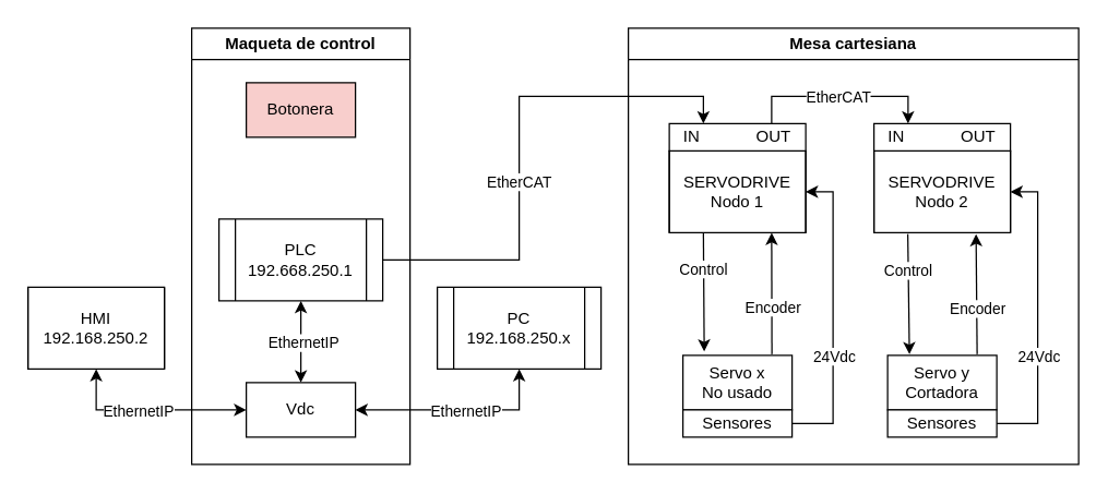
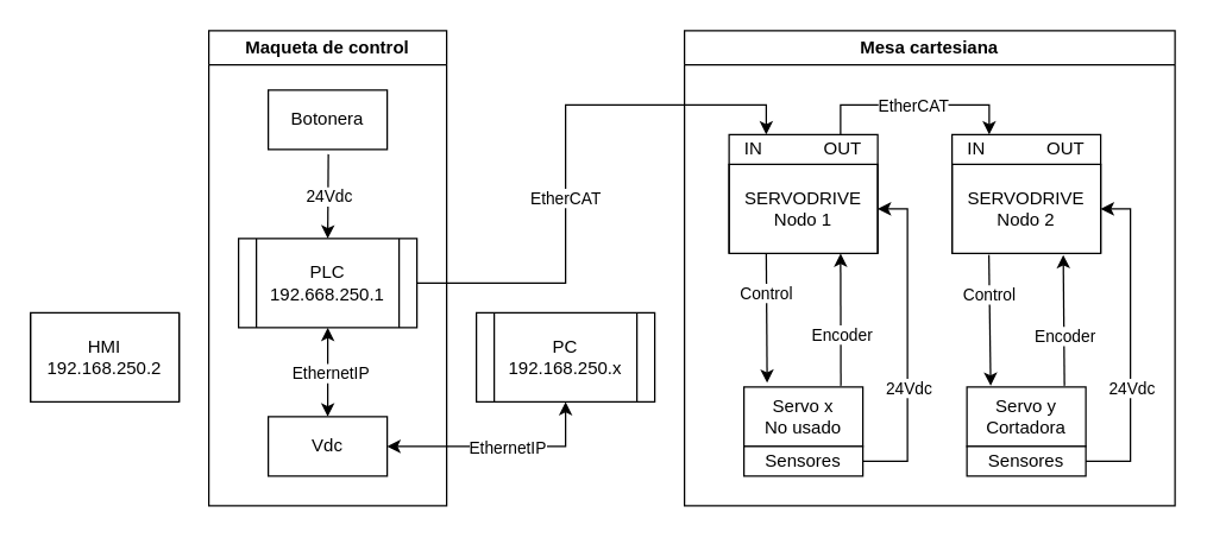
  <mxCell id="0" />
  <mxCell id="1" parent="0" />
  <mxCell id="2" value="Maqueta de control" style="swimlane;whiteSpace=wrap;html=1;" vertex="1" parent="1"><mxGeometry x="140" y="20" width="160" height="320" as="geometry" /></mxCell>
  <mxCell id="3" value="PLC&lt;br&gt;192.668.250.1" style="shape=process;whiteSpace=wrap;html=1;backgroundOutline=1;" vertex="1" parent="2"><mxGeometry x="20" y="140" width="120" height="60" as="geometry" /></mxCell>
- <mxCell id="4" value="Botonera" style="rounded=0;whiteSpace=wrap;html=1;fillColor=#f8cecc;" vertex="1" parent="2"><mxGeometry x="40" y="40" width="80" height="40" as="geometry" /></mxCell>
+ <mxCell id="4" value="Botonera" style="rounded=0;whiteSpace=wrap;html=1;" vertex="1" parent="2"><mxGeometry x="40" y="40" width="80" height="40" as="geometry" /></mxCell>
  <mxCell id="5" value="Vdc" style="rounded=0;whiteSpace=wrap;html=1;" vertex="1" parent="2"><mxGeometry x="40" y="260" width="80" height="40" as="geometry" /></mxCell>
+ <mxCell id="6" value="" style="endArrow=classic;html=1;rounded=0;exitX=0.505;exitY=1.08;exitDx=0;exitDy=0;exitPerimeter=0;entryX=0.5;entryY=0;entryDx=0;entryDy=0;" edge="1" parent="2" source="4" target="3"><mxGeometry relative="1" as="geometry"><mxPoint x="50" y="110" as="sourcePoint" /><mxPoint x="150" y="110" as="targetPoint" /></mxGeometry></mxCell>
+ <mxCell id="7" value="24Vdc" style="edgeLabel;resizable=0;html=1;align=center;verticalAlign=middle;" connectable="0" vertex="1" parent="6"><mxGeometry relative="1" as="geometry" /></mxCell>
  <mxCell id="8" value="" style="endArrow=classic;startArrow=classic;html=1;rounded=0;entryX=0.5;entryY=1;entryDx=0;entryDy=0;exitX=0.5;exitY=0;exitDx=0;exitDy=0;" edge="1" parent="2" source="5" target="3"><mxGeometry width="50" height="50" relative="1" as="geometry"><mxPoint x="60" y="270" as="sourcePoint" /><mxPoint x="110" y="220" as="targetPoint" /></mxGeometry></mxCell>
  <mxCell id="9" value="EthernetIP" style="edgeLabel;html=1;align=center;verticalAlign=middle;resizable=0;points=[];" vertex="1" connectable="0" parent="8"><mxGeometry x="0.013" y="-1" relative="1" as="geometry"><mxPoint as="offset" /></mxGeometry></mxCell>
  <mxCell id="10" value="PC&lt;br&gt;192.168.250.x" style="shape=process;whiteSpace=wrap;html=1;backgroundOutline=1;" vertex="1" parent="1"><mxGeometry x="320" y="210" width="120" height="60" as="geometry" /></mxCell>
  <mxCell id="11" value="HMI&lt;br&gt;192.168.250.2" style="shape=process;whiteSpace=wrap;html=1;backgroundOutline=1;size=0;" vertex="1" parent="1"><mxGeometry x="20" y="210" width="100" height="60" as="geometry" /></mxCell>
- <mxCell id="12" value="" style="endArrow=classic;startArrow=classic;html=1;rounded=0;entryX=0;entryY=0.5;entryDx=0;entryDy=0;exitX=0.5;exitY=1;exitDx=0;exitDy=0;" edge="1" parent="1" source="11" target="5"><mxGeometry width="50" height="50" relative="1" as="geometry"><mxPoint x="20" y="260" as="sourcePoint" /><mxPoint x="70" y="260" as="targetPoint" /><Array as="points"><mxPoint x="70" y="300" /></Array></mxGeometry></mxCell>
- <mxCell id="13" value="EthernetIP" style="edgeLabel;html=1;align=center;verticalAlign=middle;resizable=0;points=[];" vertex="1" connectable="0" parent="12"><mxGeometry x="-0.084" y="-2" relative="1" as="geometry"><mxPoint x="-4" y="-2" as="offset" /></mxGeometry></mxCell>
  <mxCell id="14" value="" style="endArrow=classic;startArrow=classic;html=1;rounded=0;entryX=1;entryY=0.5;entryDx=0;entryDy=0;exitX=0.5;exitY=1;exitDx=0;exitDy=0;" edge="1" parent="1" source="10" target="5"><mxGeometry width="50" height="50" relative="1" as="geometry"><mxPoint x="410" y="300" as="sourcePoint" /><mxPoint x="480" y="250" as="targetPoint" /><Array as="points"><mxPoint x="380" y="300" /></Array></mxGeometry></mxCell>
  <mxCell id="15" value="EthernetIP" style="edgeLabel;html=1;align=center;verticalAlign=middle;resizable=0;points=[];" vertex="1" connectable="0" parent="14"><mxGeometry x="-0.031" y="1" relative="1" as="geometry"><mxPoint x="3" y="-1" as="offset" /></mxGeometry></mxCell>
  <mxCell id="16" value="Mesa cartesiana" style="swimlane;whiteSpace=wrap;html=1;" vertex="1" parent="1"><mxGeometry x="460" y="20" width="330" height="320" as="geometry" /></mxCell>
  <mxCell id="17" value="SERVODRIVE&lt;br&gt;Nodo&amp;nbsp;1" style="shape=process;whiteSpace=wrap;html=1;backgroundOutline=1;size=0;" vertex="1" parent="16"><mxGeometry x="30" y="90" width="100" height="60" as="geometry" /></mxCell>
  <mxCell id="18" value="SERVODRIVE&lt;br&gt;Nodo 2" style="shape=process;whiteSpace=wrap;html=1;backgroundOutline=1;size=0;" vertex="1" parent="16"><mxGeometry x="180" y="90" width="100" height="60" as="geometry" /></mxCell>
  <mxCell id="19" value="Servo y&lt;br&gt;Cortadora" style="rounded=0;whiteSpace=wrap;html=1;" vertex="1" parent="16"><mxGeometry x="190" y="240" width="80" height="40" as="geometry" /></mxCell>
  <mxCell id="20" value="Servo x&lt;br&gt;No usado" style="rounded=0;whiteSpace=wrap;html=1;" vertex="1" parent="16"><mxGeometry x="40" y="240" width="80" height="40" as="geometry" /></mxCell>
  <mxCell id="21" value="IN&lt;span style=&quot;white-space: pre;&quot;&gt;&#09;&lt;/span&gt;&lt;span style=&quot;white-space: pre;&quot;&gt;&#09;&lt;/span&gt;OUT" style="rounded=0;whiteSpace=wrap;html=1;" vertex="1" parent="16"><mxGeometry x="30" y="70" width="100" height="20" as="geometry" /></mxCell>
  <mxCell id="22" value="IN&lt;span style=&quot;white-space: pre;&quot;&gt;&#09;&lt;/span&gt;&lt;span style=&quot;white-space: pre;&quot;&gt;&#09;&lt;/span&gt;OUT" style="rounded=0;whiteSpace=wrap;html=1;" vertex="1" parent="16"><mxGeometry x="180" y="70" width="100" height="20" as="geometry" /></mxCell>
  <mxCell id="23" value="" style="endArrow=classic;html=1;rounded=0;exitX=0.75;exitY=0;exitDx=0;exitDy=0;entryX=0.25;entryY=0;entryDx=0;entryDy=0;" edge="1" parent="16" source="21" target="22"><mxGeometry width="50" height="50" relative="1" as="geometry"><mxPoint x="120" y="70" as="sourcePoint" /><mxPoint x="170" y="20" as="targetPoint" /><Array as="points"><mxPoint x="105" y="50" /><mxPoint x="205" y="50" /></Array></mxGeometry></mxCell>
  <mxCell id="24" value="EtherCAT" style="edgeLabel;html=1;align=center;verticalAlign=middle;resizable=0;points=[];" vertex="1" connectable="0" parent="23"><mxGeometry x="-0.031" relative="1" as="geometry"><mxPoint as="offset" /></mxGeometry></mxCell>
  <mxCell id="25" value="" style="endArrow=classic;html=1;rounded=0;exitX=0.25;exitY=1;exitDx=0;exitDy=0;entryX=0.195;entryY=-0.07;entryDx=0;entryDy=0;entryPerimeter=0;" edge="1" parent="16" source="17" target="20"><mxGeometry width="50" height="50" relative="1" as="geometry"><mxPoint x="-120" y="230" as="sourcePoint" /><mxPoint x="-70" y="180" as="targetPoint" /></mxGeometry></mxCell>
  <mxCell id="26" value="Control" style="edgeLabel;html=1;align=center;verticalAlign=middle;resizable=0;points=[];" vertex="1" connectable="0" parent="25"><mxGeometry x="-0.128" y="-1" relative="1" as="geometry"><mxPoint y="-12" as="offset" /></mxGeometry></mxCell>
  <mxCell id="27" value="" style="endArrow=classic;html=1;rounded=0;exitX=0.815;exitY=-0.02;exitDx=0;exitDy=0;entryX=0.75;entryY=1;entryDx=0;entryDy=0;exitPerimeter=0;" edge="1" parent="16" source="20" target="17"><mxGeometry width="50" height="50" relative="1" as="geometry"><mxPoint x="100" y="220" as="sourcePoint" /><mxPoint x="150" y="170" as="targetPoint" /></mxGeometry></mxCell>
  <mxCell id="28" value="Encoder" style="edgeLabel;html=1;align=center;verticalAlign=middle;resizable=0;points=[];" vertex="1" connectable="0" parent="27"><mxGeometry x="-0.04" relative="1" as="geometry"><mxPoint y="8" as="offset" /></mxGeometry></mxCell>
  <mxCell id="29" value="" style="endArrow=classic;html=1;rounded=0;exitX=0.25;exitY=1;exitDx=0;exitDy=0;entryX=0.2;entryY=-0.02;entryDx=0;entryDy=0;entryPerimeter=0;" edge="1" parent="16" target="19"><mxGeometry width="50" height="50" relative="1" as="geometry"><mxPoint x="204.8" y="151" as="sourcePoint" /><mxPoint x="205.8" y="248" as="targetPoint" /></mxGeometry></mxCell>
  <mxCell id="30" value="Control" style="edgeLabel;html=1;align=center;verticalAlign=middle;resizable=0;points=[];" vertex="1" connectable="0" parent="29"><mxGeometry x="-0.128" y="-1" relative="1" as="geometry"><mxPoint y="-12" as="offset" /></mxGeometry></mxCell>
  <mxCell id="31" value="" style="endArrow=classic;html=1;rounded=0;exitX=0.82;exitY=-0.02;exitDx=0;exitDy=0;entryX=0.75;entryY=1;entryDx=0;entryDy=0;exitPerimeter=0;" edge="1" parent="16" source="19"><mxGeometry width="50" height="50" relative="1" as="geometry"><mxPoint x="254.8" y="250" as="sourcePoint" /><mxPoint x="254.8" y="151" as="targetPoint" /></mxGeometry></mxCell>
  <mxCell id="32" value="Encoder" style="edgeLabel;html=1;align=center;verticalAlign=middle;resizable=0;points=[];" vertex="1" connectable="0" parent="31"><mxGeometry x="-0.04" relative="1" as="geometry"><mxPoint y="8" as="offset" /></mxGeometry></mxCell>
  <mxCell id="33" value="Sensores" style="rounded=0;whiteSpace=wrap;html=1;" vertex="1" parent="16"><mxGeometry x="40" y="280" width="80" height="20" as="geometry" /></mxCell>
  <mxCell id="34" value="Sensores" style="rounded=0;whiteSpace=wrap;html=1;" vertex="1" parent="16"><mxGeometry x="190" y="280" width="80" height="20" as="geometry" /></mxCell>
  <mxCell id="35" value="" style="endArrow=classic;html=1;rounded=0;exitX=1;exitY=0.5;exitDx=0;exitDy=0;entryX=1;entryY=0.5;entryDx=0;entryDy=0;" edge="1" parent="16" source="33" target="17"><mxGeometry width="50" height="50" relative="1" as="geometry"><mxPoint x="150" y="300" as="sourcePoint" /><mxPoint x="200" y="250" as="targetPoint" /><Array as="points"><mxPoint x="150" y="290" /><mxPoint x="150" y="120" /></Array></mxGeometry></mxCell>
  <mxCell id="36" value="24Vdc" style="edgeLabel;html=1;align=center;verticalAlign=middle;resizable=0;points=[];" vertex="1" connectable="0" parent="35"><mxGeometry x="-0.276" relative="1" as="geometry"><mxPoint as="offset" /></mxGeometry></mxCell>
  <mxCell id="37" value="" style="endArrow=classic;html=1;rounded=0;exitX=1;exitY=0.5;exitDx=0;exitDy=0;entryX=1;entryY=0.5;entryDx=0;entryDy=0;" edge="1" parent="16"><mxGeometry width="50" height="50" relative="1" as="geometry"><mxPoint x="270" y="290" as="sourcePoint" /><mxPoint x="280" y="120" as="targetPoint" /><Array as="points"><mxPoint x="300" y="290" /><mxPoint x="300" y="120" /></Array></mxGeometry></mxCell>
  <mxCell id="38" value="24Vdc" style="edgeLabel;html=1;align=center;verticalAlign=middle;resizable=0;points=[];" vertex="1" connectable="0" parent="37"><mxGeometry x="-0.276" relative="1" as="geometry"><mxPoint as="offset" /></mxGeometry></mxCell>
  <mxCell id="39" value="" style="endArrow=classic;html=1;rounded=0;exitX=1;exitY=0.5;exitDx=0;exitDy=0;entryX=0.25;entryY=0;entryDx=0;entryDy=0;" edge="1" parent="1" source="3" target="21"><mxGeometry width="50" height="50" relative="1" as="geometry"><mxPoint x="360" y="200" as="sourcePoint" /><mxPoint x="410" y="150" as="targetPoint" /><Array as="points"><mxPoint x="380" y="190" /><mxPoint x="380" y="70" /><mxPoint x="450" y="70" /><mxPoint x="515" y="70" /></Array></mxGeometry></mxCell>
  <mxCell id="40" value="EtherCAT" style="edgeLabel;html=1;align=center;verticalAlign=middle;resizable=0;points=[];" vertex="1" connectable="0" parent="39"><mxGeometry x="-0.159" y="1" relative="1" as="geometry"><mxPoint as="offset" /></mxGeometry></mxCell>
